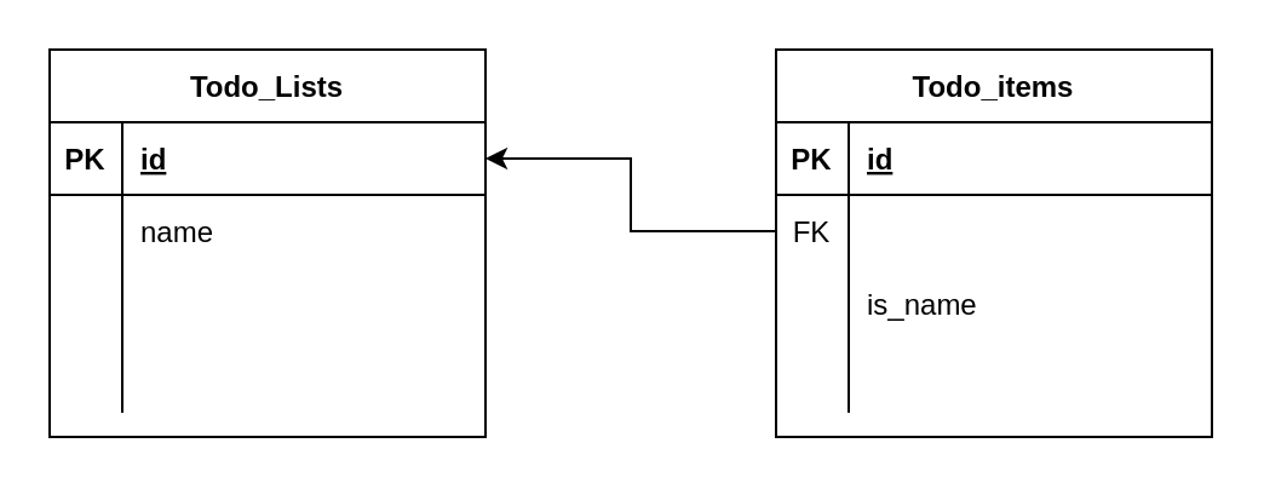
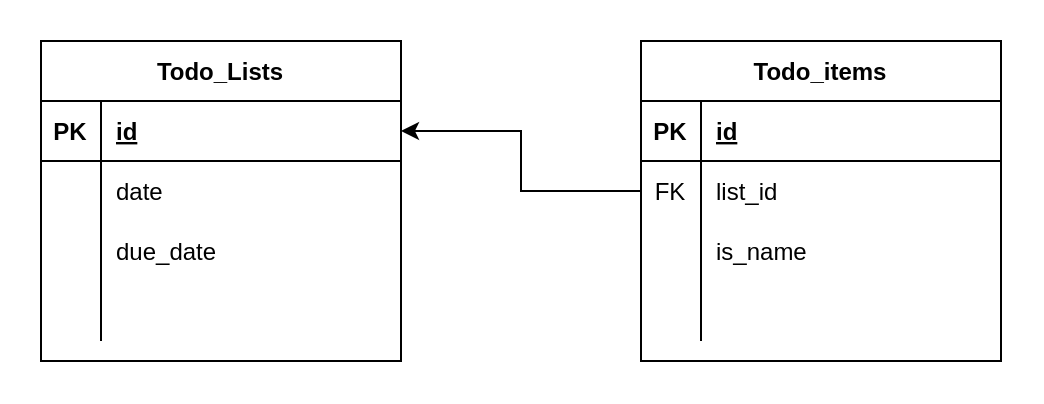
  <mxCell id="0" />
  <mxCell id="1" parent="0" />
  <mxCell id="2" value="Todo_items" style="shape=table;startSize=30;container=1;collapsible=1;childLayout=tableLayout;fixedRows=1;rowLines=0;fontStyle=1;align=center;resizeLast=1;" vertex="1" parent="1"><mxGeometry x="320" y="20" width="180" height="160" as="geometry" /></mxCell>
  <mxCell id="3" value="" style="shape=partialRectangle;collapsible=0;dropTarget=0;pointerEvents=0;fillColor=none;top=0;left=0;bottom=1;right=0;points=[[0,0.5],[1,0.5]];portConstraint=eastwest;" vertex="1" parent="2"><mxGeometry y="30" width="180" height="30" as="geometry" /></mxCell>
  <mxCell id="4" value="PK" style="shape=partialRectangle;connectable=0;fillColor=none;top=0;left=0;bottom=0;right=0;fontStyle=1;overflow=hidden;" vertex="1" parent="3"><mxGeometry width="30" height="30" as="geometry" /></mxCell>
  <mxCell id="5" value="id" style="shape=partialRectangle;connectable=0;fillColor=none;top=0;left=0;bottom=0;right=0;align=left;spacingLeft=6;fontStyle=5;overflow=hidden;" vertex="1" parent="3"><mxGeometry x="30" width="150" height="30" as="geometry" /></mxCell>
  <mxCell id="6" value="" style="shape=partialRectangle;collapsible=0;dropTarget=0;pointerEvents=0;fillColor=none;top=0;left=0;bottom=0;right=0;points=[[0,0.5],[1,0.5]];portConstraint=eastwest;" vertex="1" parent="2"><mxGeometry y="60" width="180" height="30" as="geometry" /></mxCell>
  <mxCell id="7" value="FK" style="shape=partialRectangle;connectable=0;fillColor=none;top=0;left=0;bottom=0;right=0;editable=1;overflow=hidden;" vertex="1" parent="6"><mxGeometry width="30" height="30" as="geometry" /></mxCell>
+ <mxCell id="8" value="list_id" style="shape=partialRectangle;connectable=0;fillColor=none;top=0;left=0;bottom=0;right=0;align=left;spacingLeft=6;overflow=hidden;" vertex="1" parent="6"><mxGeometry x="30" width="150" height="30" as="geometry" /></mxCell>
  <mxCell id="9" value="" style="shape=partialRectangle;collapsible=0;dropTarget=0;pointerEvents=0;fillColor=none;top=0;left=0;bottom=0;right=0;points=[[0,0.5],[1,0.5]];portConstraint=eastwest;" vertex="1" parent="2"><mxGeometry y="90" width="180" height="30" as="geometry" /></mxCell>
  <mxCell id="10" value="" style="shape=partialRectangle;connectable=0;fillColor=none;top=0;left=0;bottom=0;right=0;editable=1;overflow=hidden;" vertex="1" parent="9"><mxGeometry width="30" height="30" as="geometry" /></mxCell>
  <mxCell id="11" value="is_name" style="shape=partialRectangle;connectable=0;fillColor=none;top=0;left=0;bottom=0;right=0;align=left;spacingLeft=6;overflow=hidden;" vertex="1" parent="9"><mxGeometry x="30" width="150" height="30" as="geometry" /></mxCell>
  <mxCell id="12" value="" style="shape=partialRectangle;collapsible=0;dropTarget=0;pointerEvents=0;fillColor=none;top=0;left=0;bottom=0;right=0;points=[[0,0.5],[1,0.5]];portConstraint=eastwest;" vertex="1" parent="2"><mxGeometry y="120" width="180" height="30" as="geometry" /></mxCell>
  <mxCell id="13" value="" style="shape=partialRectangle;connectable=0;fillColor=none;top=0;left=0;bottom=0;right=0;editable=1;overflow=hidden;" vertex="1" parent="12"><mxGeometry width="30" height="30" as="geometry" /></mxCell>
  <mxCell id="14" value="" style="shape=partialRectangle;connectable=0;fillColor=none;top=0;left=0;bottom=0;right=0;align=left;spacingLeft=6;overflow=hidden;" vertex="1" parent="12"><mxGeometry x="30" width="150" height="30" as="geometry" /></mxCell>
  <mxCell id="15" value="" style="shape=partialRectangle;connectable=0;fillColor=none;top=0;left=0;bottom=0;right=0;align=left;spacingLeft=6;overflow=hidden;" vertex="1" parent="1"><mxGeometry x="350" y="140" width="150" height="30" as="geometry" /></mxCell>
  <mxCell id="16" value="Todo_Lists" style="shape=table;startSize=30;container=1;collapsible=1;childLayout=tableLayout;fixedRows=1;rowLines=0;fontStyle=1;align=center;resizeLast=1;" vertex="1" parent="1"><mxGeometry x="20" y="20" width="180" height="160" as="geometry" /></mxCell>
  <mxCell id="17" value="" style="shape=partialRectangle;collapsible=0;dropTarget=0;pointerEvents=0;fillColor=none;top=0;left=0;bottom=1;right=0;points=[[0,0.5],[1,0.5]];portConstraint=eastwest;" vertex="1" parent="16"><mxGeometry y="30" width="180" height="30" as="geometry" /></mxCell>
  <mxCell id="18" value="PK" style="shape=partialRectangle;connectable=0;fillColor=none;top=0;left=0;bottom=0;right=0;fontStyle=1;overflow=hidden;" vertex="1" parent="17"><mxGeometry width="30" height="30" as="geometry" /></mxCell>
  <mxCell id="19" value="id" style="shape=partialRectangle;connectable=0;fillColor=none;top=0;left=0;bottom=0;right=0;align=left;spacingLeft=6;fontStyle=5;overflow=hidden;" vertex="1" parent="17"><mxGeometry x="30" width="150" height="30" as="geometry" /></mxCell>
  <mxCell id="20" value="" style="shape=partialRectangle;collapsible=0;dropTarget=0;pointerEvents=0;fillColor=none;top=0;left=0;bottom=0;right=0;points=[[0,0.5],[1,0.5]];portConstraint=eastwest;" vertex="1" parent="16"><mxGeometry y="60" width="180" height="30" as="geometry" /></mxCell>
  <mxCell id="21" value="" style="shape=partialRectangle;connectable=0;fillColor=none;top=0;left=0;bottom=0;right=0;editable=1;overflow=hidden;" vertex="1" parent="20"><mxGeometry width="30" height="30" as="geometry" /></mxCell>
- <mxCell id="22" value="name    " style="shape=partialRectangle;connectable=0;fillColor=none;top=0;left=0;bottom=0;right=0;align=left;spacingLeft=6;overflow=hidden;" vertex="1" parent="20"><mxGeometry x="30" width="150" height="30" as="geometry" /></mxCell>
+ <mxCell id="22" value="date    " style="shape=partialRectangle;connectable=0;fillColor=none;top=0;left=0;bottom=0;right=0;align=left;spacingLeft=6;overflow=hidden;" vertex="1" parent="20"><mxGeometry x="30" width="150" height="30" as="geometry" /></mxCell>
  <mxCell id="23" value="" style="shape=partialRectangle;collapsible=0;dropTarget=0;pointerEvents=0;fillColor=none;top=0;left=0;bottom=0;right=0;points=[[0,0.5],[1,0.5]];portConstraint=eastwest;" vertex="1" parent="16"><mxGeometry y="90" width="180" height="30" as="geometry" /></mxCell>
  <mxCell id="24" value="" style="shape=partialRectangle;connectable=0;fillColor=none;top=0;left=0;bottom=0;right=0;editable=1;overflow=hidden;" vertex="1" parent="23"><mxGeometry width="30" height="30" as="geometry" /></mxCell>
+ <mxCell id="25" value="due_date" style="shape=partialRectangle;connectable=0;fillColor=none;top=0;left=0;bottom=0;right=0;align=left;spacingLeft=6;overflow=hidden;" vertex="1" parent="23"><mxGeometry x="30" width="150" height="30" as="geometry" /></mxCell>
  <mxCell id="26" value="" style="shape=partialRectangle;collapsible=0;dropTarget=0;pointerEvents=0;fillColor=none;top=0;left=0;bottom=0;right=0;points=[[0,0.5],[1,0.5]];portConstraint=eastwest;" vertex="1" parent="16"><mxGeometry y="120" width="180" height="30" as="geometry" /></mxCell>
  <mxCell id="27" value="" style="shape=partialRectangle;connectable=0;fillColor=none;top=0;left=0;bottom=0;right=0;editable=1;overflow=hidden;" vertex="1" parent="26"><mxGeometry width="30" height="30" as="geometry" /></mxCell>
  <mxCell id="28" value="" style="shape=partialRectangle;connectable=0;fillColor=none;top=0;left=0;bottom=0;right=0;align=left;spacingLeft=6;overflow=hidden;" vertex="1" parent="26"><mxGeometry x="30" width="150" height="30" as="geometry" /></mxCell>
  <mxCell id="29" style="edgeStyle=orthogonalEdgeStyle;rounded=0;orthogonalLoop=1;jettySize=auto;html=1;exitX=0;exitY=0.5;exitDx=0;exitDy=0;entryX=1;entryY=0.5;entryDx=0;entryDy=0;" edge="1" parent="1" source="6" target="17"><mxGeometry relative="1" as="geometry" /></mxCell>
